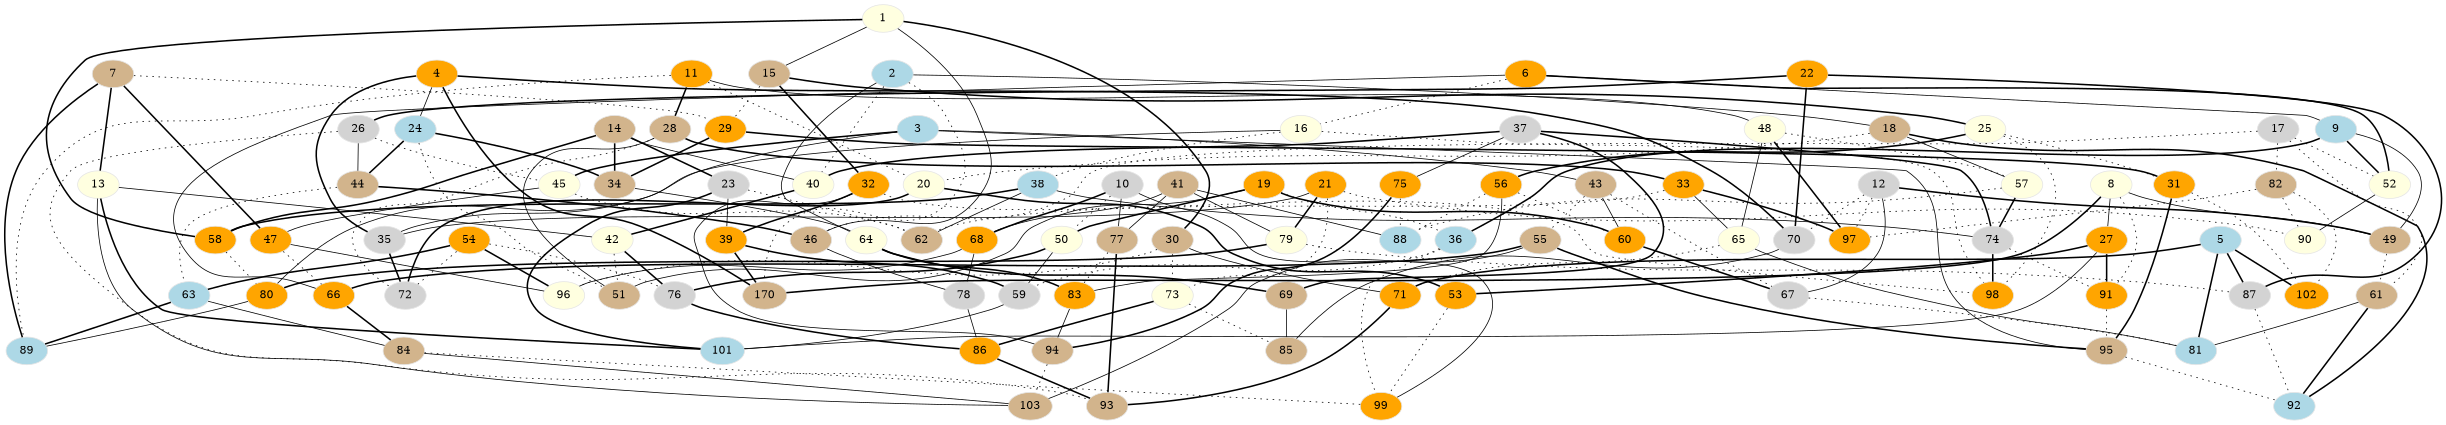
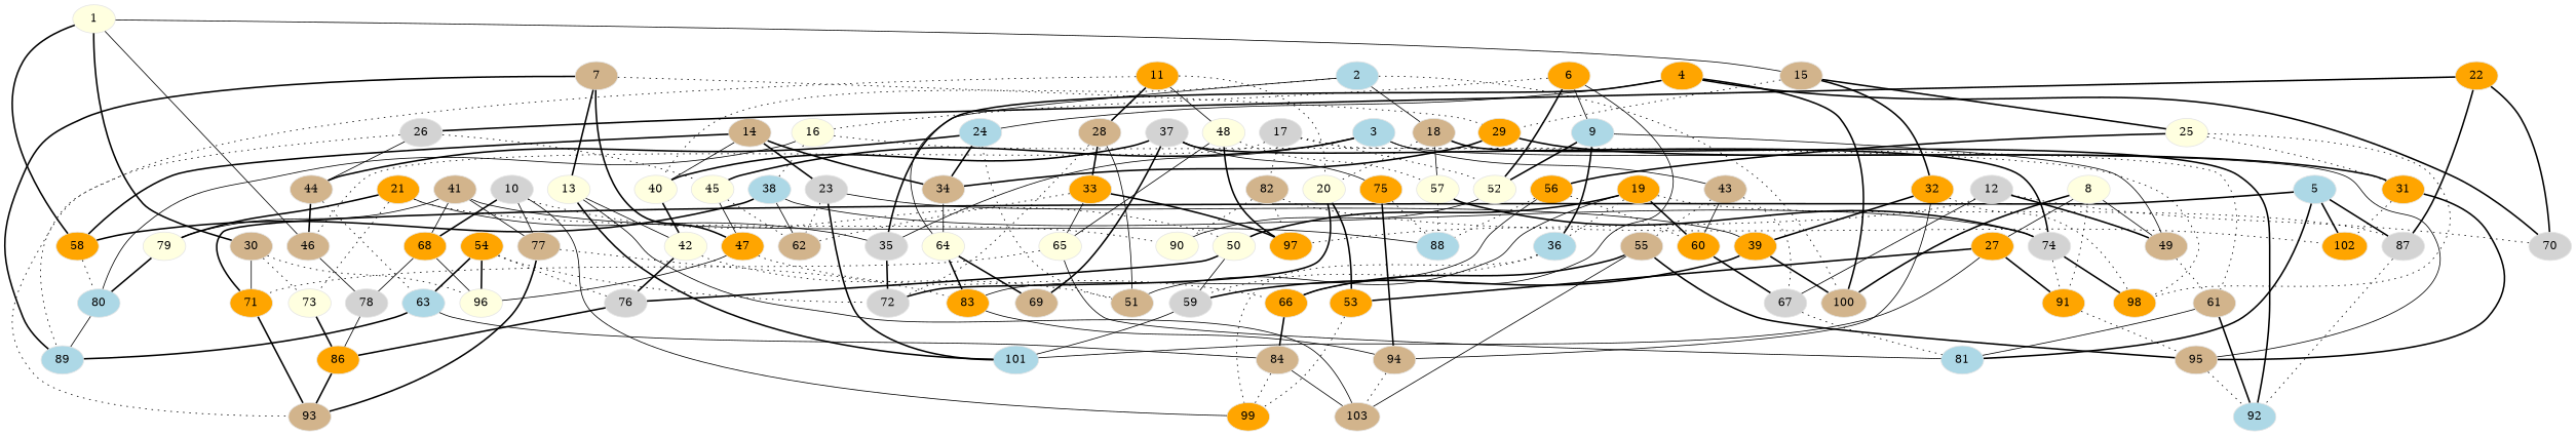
  graph {
    node [color=gray90 fillcolor=orange style=filled]
    edge [style=bold]
    1 [fillcolor=lightyellow]
    15 [fillcolor=tan]
    30 [fillcolor=tan]
    46 [fillcolor=tan]
    58
    29
    25 [fillcolor=lightyellow]
    32
    71
    73 [fillcolor=lightyellow]
    96 [fillcolor=lightyellow]
    78 [fillcolor=lightgrey]
-   80
+   80 [fillcolor=lightblue]
    2 [fillcolor=lightblue]
    18 [fillcolor=tan]
    40 [fillcolor=lightyellow]
    64 [fillcolor=lightyellow]
-   100 [fillcolor=tan label=170]
+   100 [fillcolor=tan]
    20 [fillcolor=lightyellow]
    57 [fillcolor=lightyellow]
    92 [fillcolor=lightblue]
    42 [fillcolor=lightyellow]
    69 [fillcolor=tan]
    83
    3 [fillcolor=lightblue]
    35 [fillcolor=lightgrey]
    43 [fillcolor=tan]
    45 [fillcolor=lightyellow]
    95 [fillcolor=tan]
    72 [fillcolor=lightgrey]
    67 [fillcolor=lightgrey]
    60
    55 [fillcolor=tan]
    47
    62 [fillcolor=tan]
    4
    24 [fillcolor=lightblue]
    70 [fillcolor=lightgrey]
    34 [fillcolor=tan]
    51 [fillcolor=tan]
    44 [fillcolor=tan]
-   85 [fillcolor=tan]
    5 [fillcolor=lightblue]
    81 [fillcolor=lightblue]
    87 [fillcolor=lightgrey]
    102
    93 [fillcolor=tan]
    9 [fillcolor=lightblue]
    6
    16 [fillcolor=lightyellow]
    52 [fillcolor=lightyellow]
    66
    49 [fillcolor=tan]
    36 [fillcolor=lightblue]
    38 [fillcolor=lightblue]
    98
    90 [fillcolor=lightyellow]
    84 [fillcolor=tan]
    7 [fillcolor=tan]
    13 [fillcolor=lightyellow]
    89 [fillcolor=lightblue]
    101 [fillcolor=lightblue]
    103 [fillcolor=tan]
    31
    8 [fillcolor=lightyellow]
    27
    91
    53
    61 [fillcolor=tan]
    99
    59 [fillcolor=lightgrey]
    10 [fillcolor=lightgrey]
    50 [fillcolor=lightyellow]
    68
    77 [fillcolor=tan]
    76 [fillcolor=lightgrey]
    11
    28 [fillcolor=tan]
    48 [fillcolor=lightyellow]
    33
    97
    65 [fillcolor=lightyellow]
    12 [fillcolor=lightgrey]
    14 [fillcolor=tan]
    23 [fillcolor=lightgrey]
    39
    56
    94 [fillcolor=tan]
    74 [fillcolor=lightgrey]
    17 [fillcolor=lightgrey]
    82 [fillcolor=tan]
    88 [fillcolor=lightblue]
    19
    21
    79 [fillcolor=lightyellow]
    86
    22
    26 [fillcolor=lightgrey]
    63 [fillcolor=lightblue]
    37 [fillcolor=lightgrey]
    75
    41 [fillcolor=tan]
    54
    1 -- 15 [style=solid]
    1 -- 30
    1 -- 46 [style=solid]
    1 -- 58
    15 -- 29 [style=dotted]
    15 -- 25
    15 -- 32
    30 -- 71 [style=solid]
    30 -- 73 [style=dotted]
    30 -- 96 [style=dotted]
    46 -- 78 [style=solid]
    58 -- 80 [style=dotted]
    29 -- 34
    29 -- 31
    25 -- 98 [style=dotted]
    25 -- 31 [style=dotted]
    25 -- 56
    32 -- 98 [style=dotted]
    32 -- 39
    32 -- 94 [style=solid]
    71 -- 93
-   73 -- 85 [style=dotted]
    73 -- 86
    78 -- 86 [style=solid]
    80 -- 89 [style=solid]
    2 -- 18 [style=solid]
    2 -- 40 [style=dotted]
    2 -- 64 [style=solid]
    2 -- 100 [style=dotted]
    18 -- 20 [style=dotted]
    18 -- 57 [style=solid]
    18 -- 92
    40 -- 42
    64 -- 69
    64 -- 83
    20 -- 72
    20 -- 53
    57 -- 74
    57 -- 88 [style=dotted]
    42 -- 51 [style=dotted]
    42 -- 76
-   69 -- 85 [style=solid]
    83 -- 94 [style=solid]
    3 -- 35 [style=solid]
    3 -- 43 [style=solid]
    3 -- 45
    3 -- 95 [style=solid]
    35 -- 72
    43 -- 67 [style=dotted]
    43 -- 60 [style=solid]
    43 -- 55 [style=dotted]
    45 -- 47 [style=solid]
    45 -- 62 [style=dotted]
    95 -- 92 [style=dotted]
    67 -- 81 [style=dotted]
    60 -- 67
    55 -- 95
    55 -- 66
    55 -- 103 [style=solid]
    47 -- 96 [style=solid]
    47 -- 66 [style=dotted]
    4 -- 100
    4 -- 35
    4 -- 24 [style=solid]
    4 -- 70
    24 -- 34
    24 -- 51 [style=dotted]
    24 -- 44
-   70 -- 85 [style=solid]
    34 -- 64 [style=solid]
    44 -- 46
    44 -- 63 [style=dotted]
    5 -- 71
    5 -- 81
    5 -- 87
    5 -- 102
    87 -- 92 [style=dotted]
    9 -- 52
    9 -- 49 [style=solid]
    9 -- 36
    6 -- 9 [style=solid]
    6 -- 16 [style=dotted]
    6 -- 52
    6 -- 66 [style=solid]
    16 -- 80 [style=solid]
    16 -- 38 [style=dotted]
    16 -- 98 [style=dotted]
    52 -- 90 [style=solid]
    66 -- 84
    49 -- 61 [style=dotted]
    36 -- 99 [style=dotted]
    36 -- 59 [style=dotted]
    38 -- 58
    38 -- 62 [style=solid]
    38 -- 74 [style=solid]
    84 -- 103 [style=solid]
    84 -- 99 [style=dotted]
    7 -- 29 [style=dotted]
    7 -- 47
    7 -- 13
    7 -- 89
    13 -- 42 [style=solid]
    13 -- 101
    13 -- 103 [style=solid]
    31 -- 95
    31 -- 102 [style=dotted]
    8 -- 100
    8 -- 49 [style=solid]
    8 -- 27 [style=solid]
    8 -- 91 [style=dotted]
    27 -- 101 [style=solid]
    27 -- 91
    27 -- 53
    91 -- 95 [style=dotted]
    53 -- 99 [style=dotted]
    61 -- 92
    61 -- 81 [style=solid]
    59 -- 101 [style=solid]
    10 -- 99 [style=solid]
    10 -- 50 [style=dotted]
    10 -- 68
    10 -- 77 [style=solid]
    50 -- 59 [style=solid]
    50 -- 76
    68 -- 96 [style=solid]
    68 -- 78 [style=solid]
    77 -- 83 [style=dotted]
    77 -- 93
    76 -- 86
    11 -- 20 [style=dotted]
    11 -- 89 [style=dotted]
    11 -- 28
    11 -- 48 [style=solid]
    28 -- 72 [style=dotted]
    28 -- 51 [style=solid]
    28 -- 33
    48 -- 57 [style=dotted]
    48 -- 97
    48 -- 65 [style=solid]
    33 -- 62 [style=dotted]
    33 -- 97
    33 -- 65 [style=solid]
    65 -- 71 [style=dotted]
    65 -- 81 [style=solid]
    12 -- 67 [style=solid]
    12 -- 70 [style=dotted]
    12 -- 49
    12 -- 97 [style=dotted]
    14 -- 58
    14 -- 40 [style=solid]
    14 -- 34
    14 -- 23
    23 -- 62 [style=dotted]
    23 -- 101
    23 -- 39 [style=solid]
    39 -- 100
    39 -- 59
    56 -- 83 [style=solid]
    56 -- 60 [style=dotted]
    56 -- 88 [style=dotted]
    94 -- 103 [style=dotted]
    74 -- 98
    74 -- 91 [style=dotted]
    17 -- 46 [style=dotted]
    17 -- 52 [style=dotted]
    17 -- 61 [style=dotted]
    17 -- 82 [style=dotted]
    82 -- 102 [style=dotted]
    82 -- 90 [style=dotted]
    82 -- 97 [style=dotted]
    19 -- 60
    19 -- 51 [style=solid]
    19 -- 36 [style=dotted]
    19 -- 50
    21 -- 73 [style=dotted]
    21 -- 35 [style=solid]
    21 -- 90 [style=dotted]
    21 -- 79
    79 -- 80
-   79 -- 87 [style=dotted]
+   19 -- 87 [style=dotted]
    86 -- 93
    22 -- 70
    22 -- 87
    22 -- 26
    26 -- 45 [style=dotted]
    26 -- 44 [style=solid]
    26 -- 93 [style=dotted]
    63 -- 84 [style=solid]
    63 -- 89
    37 -- 40
    37 -- 69
    37 -- 74
    37 -- 75 [style=solid]
    75 -- 94
    75 -- 88 [style=dotted]
    41 -- 68 [style=solid]
    41 -- 77 [style=solid]
    41 -- 88 [style=solid]
    41 -- 79 [style=solid]
    54 -- 96
    54 -- 72 [style=dotted]
    54 -- 76 [style=dotted]
    54 -- 63
  }
